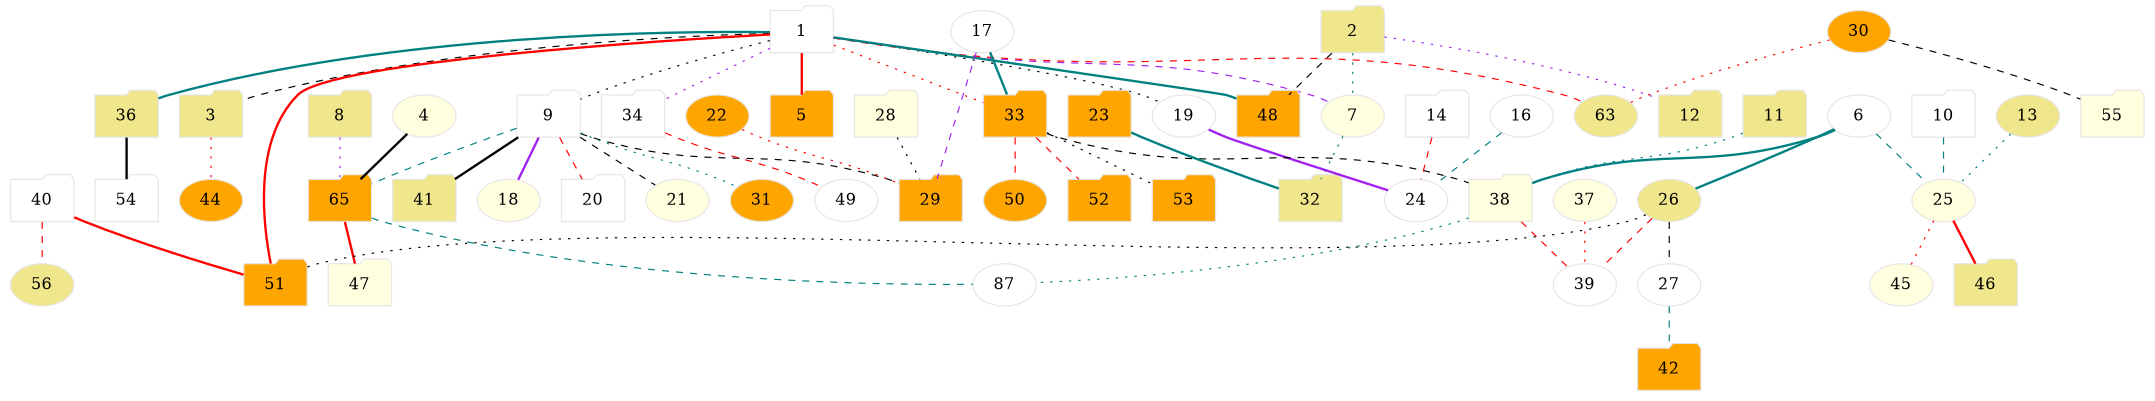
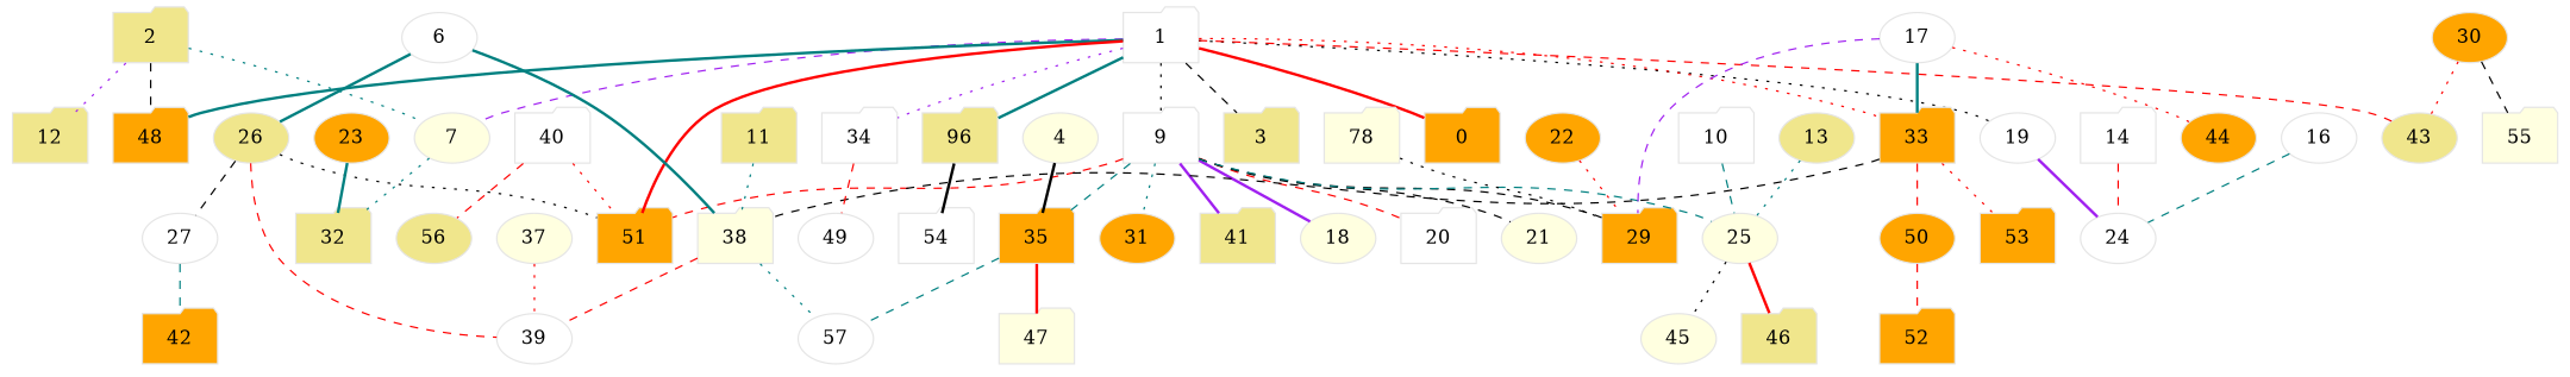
  graph {
    node [color=gray90 fillcolor=white shape=folder style=filled]
    edge [color=red style=dashed weight=1.0]
    3 [fillcolor=khaki]
    1
-   5 [fillcolor=orange]
+   5 [fillcolor=orange label=0]
    7 [fillcolor=lightyellow shape=ellipse]
    9
    19 [shape=ellipse]
    33 [fillcolor=orange]
    34
-   36 [fillcolor=khaki]
-   43 [fillcolor=khaki shape=ellipse label=63]
+   36 [fillcolor=khaki label=96]
+   43 [fillcolor=khaki shape=ellipse]
    48 [fillcolor=orange]
    51 [fillcolor=orange]
    44 [fillcolor=orange shape=ellipse]
    32 [fillcolor=khaki]
-   35 [fillcolor=orange label=65]
+   35 [fillcolor=orange]
    18 [fillcolor=lightyellow shape=ellipse]
    20
    21 [fillcolor=lightyellow shape=ellipse]
    29 [fillcolor=orange]
    31 [fillcolor=orange shape=ellipse]
    41 [fillcolor=khaki]
    24 [shape=ellipse]
    38 [fillcolor=lightyellow]
    50 [fillcolor=orange shape=ellipse]
    52 [fillcolor=orange]
    53 [fillcolor=orange]
    49 [shape=ellipse]
    54
    2 [fillcolor=khaki]
    12 [fillcolor=khaki]
    4 [fillcolor=lightyellow shape=ellipse]
    47 [fillcolor=lightyellow]
-   57 [shape=ellipse label=87]
+   57 [shape=ellipse]
    6 [shape=ellipse]
    25 [fillcolor=lightyellow shape=ellipse]
    26 [fillcolor=khaki shape=ellipse]
    45 [fillcolor=lightyellow shape=ellipse]
    46 [fillcolor=khaki]
    27 [shape=ellipse]
    39 [shape=ellipse]
-   8 [fillcolor=khaki]
    10
    11 [fillcolor=khaki]
    13 [fillcolor=khaki shape=ellipse]
    14
    16 [shape=ellipse]
    17 [shape=ellipse]
    22 [fillcolor=orange shape=ellipse]
-   23 [fillcolor=orange]
+   23 [fillcolor=orange shape=ellipse]
    42 [fillcolor=orange]
-   28 [fillcolor=lightyellow]
+   28 [fillcolor=lightyellow label=78]
    30 [fillcolor=orange shape=ellipse]
    55 [fillcolor=lightyellow]
    37 [fillcolor=lightyellow shape=ellipse]
    40
    56 [fillcolor=khaki shape=ellipse]
-   3 -- 44 [style=dotted]
+   17 -- 44 [style=dotted]
    1 -- 3 [color=black]
    1 -- 5 [style=bold]
    1 -- 7 [color=purple]
    1 -- 9 [color=black style=dotted]
    1 -- 19 [color=black style=dotted]
    1 -- 33 [style=dotted]
    1 -- 34 [color=purple style=dotted]
    1 -- 36 [color=teal style=bold]
    1 -- 43
    1 -- 48 [color=teal style=bold]
    1 -- 51 [style=bold]
    7 -- 32 [color=teal style=dotted]
+   9 -- 51
    9 -- 35 [color=teal]
    9 -- 18 [color=purple style=bold]
    9 -- 20
    9 -- 21 [color=black]
    9 -- 29 [color=black]
    9 -- 31 [color=teal style=dotted]
-   9 -- 41 [color=black style=bold]
+   9 -- 41 [color=purple style=bold]
    19 -- 24 [color=purple style=bold]
    33 -- 38 [color=black]
    33 -- 50 [weight=2.0]
-   33 -- 52
-   33 -- 53 [color=black style=dotted]
+   50 -- 52
+   33 -- 53 [style=dotted]
    34 -- 49
    36 -- 54 [color=black style=bold]
    35 -- 47 [style=bold]
    35 -- 57 [color=teal]
    38 -- 57 [color=teal style=dotted]
    38 -- 39
    2 -- 7 [color=teal style=dotted]
    2 -- 48 [color=black]
    2 -- 12 [color=purple style=dotted]
    4 -- 35 [color=black style=bold]
    6 -- 38 [color=teal style=bold]
-   6 -- 25 [color=teal]
+   9 -- 25 [color=teal]
    6 -- 26 [color=teal style=bold]
-   25 -- 45 [style=dotted]
+   25 -- 45 [color=black style=dotted]
    25 -- 46 [style=bold]
    26 -- 51 [color=black style=dotted weight=2.0]
    26 -- 27 [color=black]
    26 -- 39
    27 -- 42 [color=teal]
-   8 -- 35 [color=purple style=dotted]
    10 -- 25 [color=teal]
    11 -- 38 [color=teal style=dotted]
    13 -- 25 [color=teal style=dotted]
    14 -- 24
    16 -- 24 [color=teal]
    17 -- 33 [color=teal style=bold]
    17 -- 29 [color=purple]
    22 -- 29 [style=dotted]
    23 -- 32 [color=teal style=bold]
    28 -- 29 [color=black style=dotted]
    30 -- 43 [style=dotted]
    30 -- 55 [color=black]
    37 -- 39 [style=dotted]
-   40 -- 51 [style=bold]
+   40 -- 51 [style=dotted]
    40 -- 56
  }
